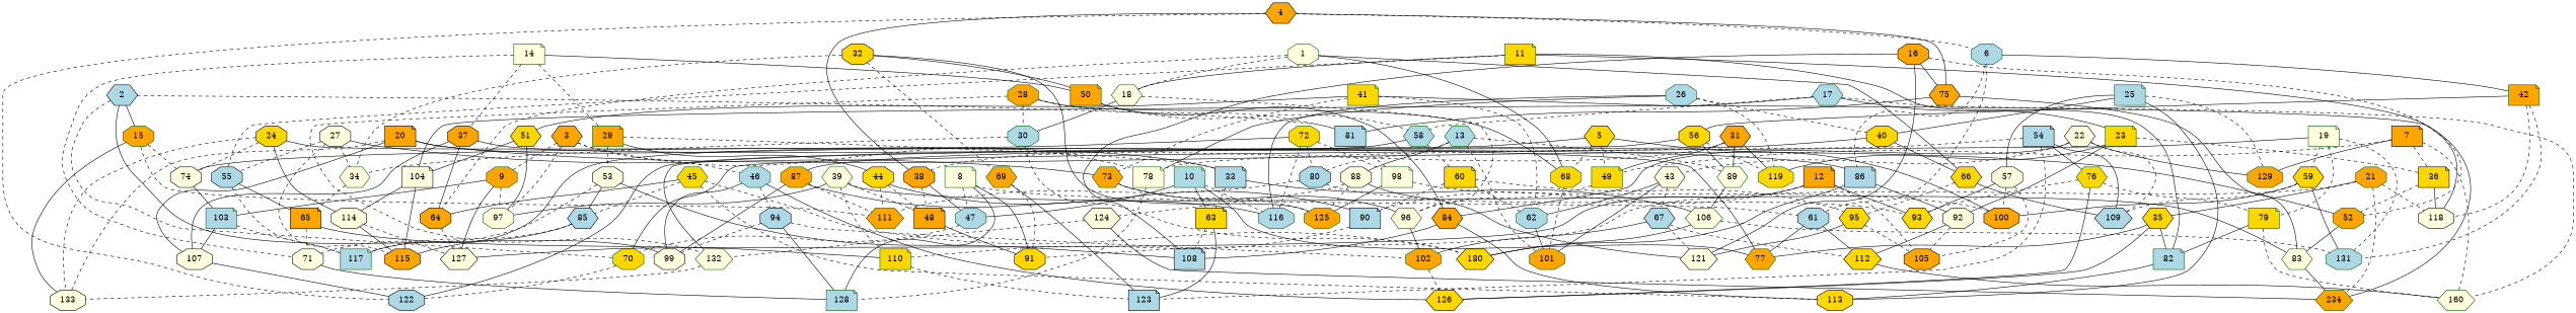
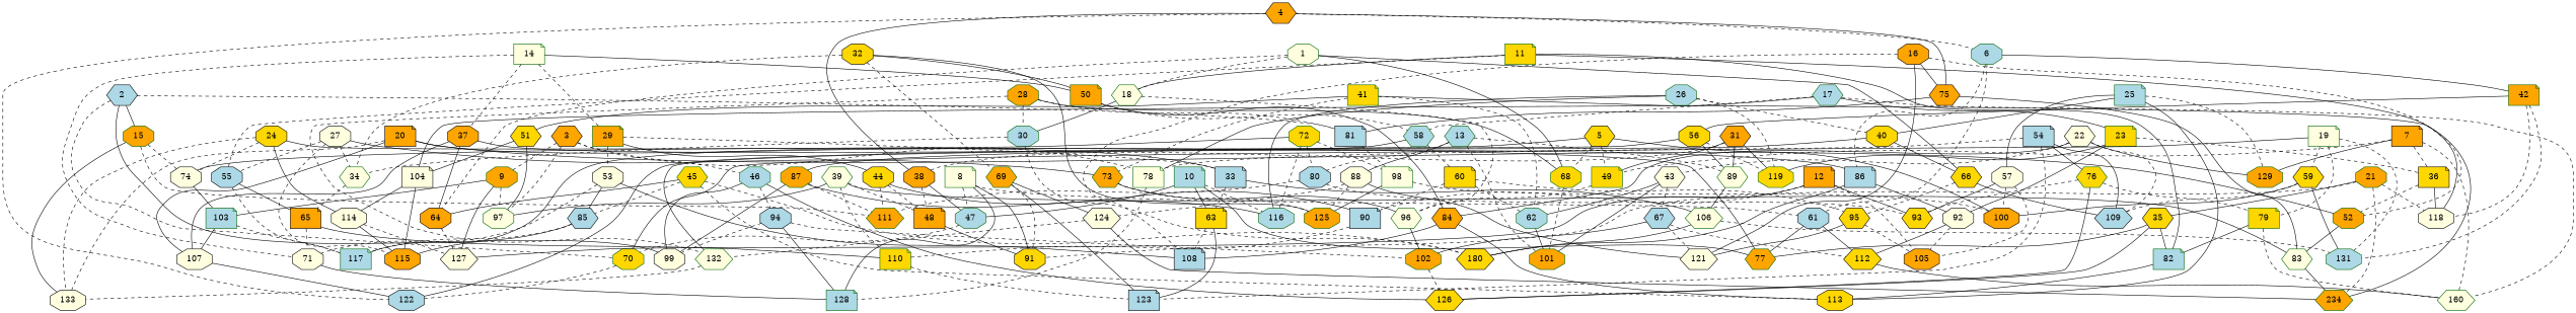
  graph {
    node [color=black fillcolor=orange shape=octagon style=filled]
    edge [style=solid]
    1 [color=darkgreen fillcolor=lightyellow]
    18 [color=darkgreen fillcolor=lightyellow shape=hexagon]
    64
    66 [fillcolor=gold shape=hexagon]
    68 [color=darkgreen fillcolor=gold]
    30 [color=darkgreen fillcolor=lightblue]
    96 [color=darkgreen fillcolor=lightyellow shape=hexagon]
    127 [fillcolor=lightyellow shape=hexagon]
    109 [fillcolor=lightblue shape=hexagon]
    95 [fillcolor=gold shape=hexagon]
    101 [color=darkgreen]
    2 [fillcolor=lightblue shape=hexagon]
    15 [color=darkgreen]
    70 [color=darkgreen fillcolor=gold]
    81 [fillcolor=lightblue shape=note]
    99 [fillcolor=lightyellow]
    74 [fillcolor=lightyellow]
    111 [color=darkgreen shape=hexagon]
    133 [fillcolor=lightyellow]
    122 [fillcolor=lightblue]
    98 [color=darkgreen fillcolor=lightyellow shape=note]
    3 [shape=hexagon]
    9 [color=darkgreen]
    46 [color=darkgreen fillcolor=lightblue]
    78 [color=darkgreen fillcolor=lightyellow shape=note]
    97 [color=darkgreen fillcolor=lightyellow]
    103 [color=darkgreen fillcolor=lightblue shape=note]
    126 [fillcolor=gold shape=hexagon]
    94 [fillcolor=lightblue]
    128 [color=darkgreen fillcolor=lightblue shape=note]
    4 [shape=hexagon]
    6 [color=darkgreen fillcolor=lightblue]
    38
    75 [shape=hexagon]
    42 [color=darkgreen shape=note]
    61 [fillcolor=lightblue]
    86 [fillcolor=lightblue shape=note]
    47 [color=darkgreen fillcolor=lightblue]
    48 [shape=note]
    83 [color=darkgreen fillcolor=lightyellow shape=hexagon]
    5 [fillcolor=gold shape=hexagon]
    49 [color=darkgreen fillcolor=gold shape=note]
    100
    118 [fillcolor=lightyellow]
    131 [color=darkgreen fillcolor=lightblue]
    56 [fillcolor=gold]
    77 [color=darkgreen shape=hexagon]
    112 [fillcolor=gold shape=hexagon]
    92 [fillcolor=lightyellow]
    n50 [fillcolor=gold label=180 shape=hexagon]
    7 [shape=note]
    36 [fillcolor=gold shape=note]
    129 [color=darkgreen]
    n54 [color=darkgreen fillcolor=lightyellow label=160 shape=hexagon]
    52 [color=darkgreen]
    8 [color=darkgreen fillcolor=lightyellow shape=note]
    91 [fillcolor=gold]
    107 [fillcolor=lightyellow]
    117 [color=darkgreen fillcolor=lightblue shape=note]
    10 [color=darkgreen fillcolor=lightblue shape=note]
    63 [fillcolor=gold shape=note]
    116 [color=darkgreen fillcolor=lightblue]
    108 [fillcolor=lightblue shape=note]
    123 [fillcolor=lightblue shape=note]
    11 [color=darkgreen fillcolor=gold shape=note]
    55 [fillcolor=lightblue]
    82 [color=darkgreen fillcolor=lightblue shape=note]
    65 [shape=note]
    113 [fillcolor=gold]
    12 [shape=note]
    90 [fillcolor=lightblue shape=note]
    93 [fillcolor=gold shape=hexagon]
    105
    110 [color=darkgreen fillcolor=gold shape=note]
    13 [color=darkgreen fillcolor=lightblue shape=hexagon]
    80 [fillcolor=lightblue]
    88 [fillcolor=lightyellow]
    89 [color=darkgreen fillcolor=lightyellow shape=hexagon]
    121 [fillcolor=lightyellow shape=hexagon]
    125 [color=darkgreen]
    124 [fillcolor=lightyellow shape=hexagon]
    106 [color=darkgreen fillcolor=lightyellow shape=hexagon]
    14 [color=darkgreen fillcolor=lightyellow shape=note]
    29 [color=darkgreen shape=note]
    37
    50 [color=darkgreen shape=note]
    71 [fillcolor=lightyellow]
    33 [fillcolor=lightblue shape=note]
    44 [fillcolor=gold]
    53 [fillcolor=lightyellow]
    58 [color=darkgreen fillcolor=lightblue shape=hexagon]
    84 [shape=hexagon]
    16
    17 [color=darkgreen fillcolor=lightblue shape=hexagon]
    23 [color=darkgreen fillcolor=gold shape=note]
    104 [fillcolor=lightyellow shape=note]
    119 [color=darkgreen fillcolor=gold]
    60 [fillcolor=gold shape=note]
    114 [fillcolor=lightyellow]
    115
    34 [color=darkgreen fillcolor=lightyellow shape=hexagon]
    102 [color=darkgreen]
    19 [color=darkgreen fillcolor=lightyellow shape=note]
    59 [fillcolor=gold shape=hexagon]
    79 [color=darkgreen fillcolor=gold shape=note]
    20 [shape=note]
    21 [color=darkgreen]
    35 [fillcolor=gold shape=hexagon]
    n109 [color=darkgreen label=234 shape=hexagon]
    22 [fillcolor=lightyellow shape=hexagon]
    43 [fillcolor=lightyellow shape=hexagon]
    62 [color=darkgreen fillcolor=lightblue]
    67 [fillcolor=lightblue shape=hexagon]
    24 [fillcolor=gold]
    25 [color=darkgreen fillcolor=lightblue shape=note]
    40 [fillcolor=gold]
    57 [fillcolor=lightyellow]
    87 [color=darkgreen]
    26 [color=darkgreen fillcolor=lightblue]
    27 [fillcolor=lightyellow]
    73 [color=darkgreen shape=hexagon]
    28 [color=darkgreen]
    132 [color=darkgreen fillcolor=lightyellow shape=hexagon]
    85 [fillcolor=lightblue shape=hexagon]
    31 [shape=hexagon]
    32 [fillcolor=gold]
    69 [color=darkgreen shape=hexagon]
    39 [color=darkgreen fillcolor=lightyellow shape=hexagon]
    41 [color=darkgreen fillcolor=gold shape=note]
    51 [fillcolor=gold shape=hexagon]
    45 [color=darkgreen fillcolor=gold shape=hexagon]
    54 [fillcolor=lightblue shape=note]
    76 [color=darkgreen fillcolor=gold shape=hexagon]
    72 [color=darkgreen fillcolor=gold]
    1 -- 18 [style=dashed]
    1 -- 64 [style=dashed]
    1 -- 66
    1 -- 68
    18 -- 30
    18 -- 96 [style=dashed]
    64 -- 127 [style=dashed]
    66 -- 109
    66 -- 95 [style=dashed]
    68 -- 101 [style=dashed]
    30 -- n50 [style=dashed]
    30 -- 34 [style=dashed]
    96 -- 102
    95 -- 105 [style=dashed]
    95 -- 121
    2 -- 15
    2 -- 70 [style=dashed]
    2 -- 81 [style=dashed]
    2 -- 99
    15 -- 74 [style=dashed]
    15 -- 111 [style=dashed]
    15 -- 133
    70 -- 122 [style=dashed]
    81 -- 98 [style=dashed]
    74 -- 103
    98 -- 100 [style=dashed]
    98 -- 125
    3 -- 9 [style=dashed]
    3 -- 46 [style=dashed]
    3 -- 78 [style=dashed]
    3 -- 97 [style=dashed]
    9 -- 127
    9 -- 97 [style=dashed]
    9 -- 103
    46 -- 99
    46 -- 126
    46 -- 94 [style=dashed]
    78 -- 128 [style=dashed]
    103 -- 107
    103 -- 117 [style=dashed]
    94 -- 99 [style=dashed]
    94 -- 128
    94 -- 102 [style=dashed]
    4 -- 122 [style=dashed]
    4 -- 6 [style=dashed]
    4 -- 38
    4 -- 75
    6 -- 42
    6 -- 61 [style=dashed]
    6 -- 86 [style=dashed]
    38 -- 47
    38 -- 48 [style=dashed]
    75 -- 81
    75 -- 83
    42 -- 118 [style=dashed]
    42 -- 131 [style=dashed]
    42 -- 56
    61 -- 77
    61 -- 112
    86 -- 92
    86 -- n50
    47 -- 70 [style=dashed]
    48 -- 91
    83 -- n109
    5 -- 68 [style=dashed]
    5 -- 122
    5 -- 49 [style=dashed]
    5 -- 100
    49 -- 96 [style=dashed]
    56 -- 89
    56 -- 119 [style=dashed]
    56 -- 132
    112 -- n54
    92 -- 112
    92 -- 105 [style=dashed]
    7 -- 49 [style=dashed]
    7 -- 36 [style=dashed]
    7 -- 129
    7 -- n54 [style=dashed]
    36 -- 118
    36 -- 52 [style=dashed]
    52 -- 83
    8 -- 128
    8 -- 61 [style=dashed]
    8 -- 47 [style=dashed]
    8 -- 91
    107 -- 122
    10 -- 47
    10 -- 77
    10 -- 63
    10 -- 116 [style=dashed]
    63 -- 108 [style=dashed]
    63 -- 123
    11 -- 18
    11 -- 118
    11 -- 55 [style=dashed]
    11 -- 82
    55 -- 117 [style=dashed]
    55 -- 65
    82 -- 113
    65 -- 110
    65 -- 71 [style=dashed]
    12 -- 127
    12 -- 90 [style=dashed]
    12 -- 93
    12 -- 105 [style=dashed]
    90 -- 110 [style=dashed]
    110 -- 123 [style=dashed]
    13 -- 101 [style=dashed]
    13 -- 80 [style=dashed]
    13 -- 88
    13 -- 89 [style=dashed]
    80 -- 111 [style=dashed]
    80 -- 93 [style=dashed]
    88 -- 121
    88 -- 125 [style=dashed]
    88 -- 124 [style=dashed]
    89 -- 106
    124 -- n109
    124 -- 132 [style=dashed]
    106 -- 131 [style=dashed]
    106 -- n50
    14 -- 29 [style=dashed]
    14 -- 37 [style=dashed]
    14 -- 50
    14 -- 71 [style=dashed]
    29 -- 33 [style=dashed]
    29 -- 44
    29 -- 53 [style=dashed]
    37 -- 64
    37 -- 86
    37 -- 107
    50 -- 58 [style=dashed]
    50 -- 84
    71 -- 128
    33 -- 63 [style=dashed]
    33 -- 106
    44 -- 111 [style=dashed]
    44 -- 48 [style=dashed]
    44 -- 90
    53 -- 108
    53 -- 71 [style=dashed]
    53 -- 85
    58 -- 117
    58 -- 60 [style=dashed]
    84 -- 108
    84 -- 113
    16 -- 75
    16 -- 52 [style=dashed]
-   16 -- 108
+   16 -- 108 [style=dashed]
    16 -- 121
    17 -- n54 [style=dashed]
    17 -- 58 [style=dashed]
    17 -- 23
    17 -- 104
    23 -- 92
    23 -- 36 [style=dashed]
    23 -- 119
    104 -- 114
    104 -- 115
    60 -- 95 [style=dashed]
    60 -- 90 [style=dashed]
    60 -- 62 [style=dashed]
    114 -- 127 [style=dashed]
    114 -- 115
    34 -- 65 [style=dashed]
    102 -- 126 [style=dashed]
    19 -- 70
    19 -- 131 [style=dashed]
    19 -- 59 [style=dashed]
    19 -- 79 [style=dashed]
    59 -- 109 [style=dashed]
    59 -- 100
    59 -- 131
    79 -- n54 [style=dashed]
    79 -- 82
    20 -- 133 [style=dashed]
    20 -- 52
    20 -- 107
    20 -- 33
    21 -- 118 [style=dashed]
    21 -- 91 [style=dashed]
    21 -- 35
    21 -- n109 [style=dashed]
    35 -- 126
    35 -- 77
    35 -- 82
    22 -- 109 [style=dashed]
    22 -- 129
    22 -- 84
    22 -- 43 [style=dashed]
    43 -- 101
    43 -- 62
    43 -- 67 [style=dashed]
    62 -- 101
    67 -- 112 [style=dashed]
    67 -- 121 [style=dashed]
    67 -- 102
    24 -- 74 [style=dashed]
    24 -- 133 [style=dashed]
    24 -- 77
    24 -- 114
    25 -- 129 [style=dashed]
    25 -- 113
    25 -- 40
    25 -- 57
    40 -- 66
    40 -- 87
    57 -- 100 [style=dashed]
    57 -- 93
    57 -- 105 [style=dashed]
    87 -- 99
    87 -- 111 [style=dashed]
    87 -- 116
    26 -- 78
    26 -- 116
    26 -- 119 [style=dashed]
    26 -- 40 [style=dashed]
    27 -- 55 [style=dashed]
    27 -- 115 [style=dashed]
    27 -- 34 [style=dashed]
    27 -- 73
    73 -- 96
    73 -- 125 [style=dashed]
    28 -- 68
    28 -- 30 [style=dashed]
    28 -- 81 [style=dashed]
    28 -- 132 [style=dashed]
    132 -- 133 [style=dashed]
    85 -- 117 [style=dashed]
    85 -- 115
    31 -- 38 [style=dashed]
    31 -- 49
    31 -- 89
    31 -- 119
    32 -- 125
    32 -- 50
    32 -- 34 [style=dashed]
    32 -- 69 [style=dashed]
    69 -- 91 [style=dashed]
    69 -- 123
+   69 -- 124
    39 -- 97
    39 -- 48 [style=dashed]
    39 -- 83
    39 -- 110 [style=dashed]
    41 -- n109
    41 -- 62 [style=dashed]
    41 -- 73 [style=dashed]
    41 -- 51
    51 -- 97
    51 -- 104
    45 -- 64
    45 -- n50 [style=dashed]
    45 -- 113 [style=dashed]
    45 -- 85 [style=dashed]
    54 -- 109
    54 -- 78 [style=dashed]
    54 -- 123 [style=dashed]
    54 -- 76
    76 -- 126
    76 -- 93 [style=dashed]
    76 -- 79 [style=dashed]
    72 -- 74
    72 -- 98 [style=dashed]
    72 -- 116 [style=dashed]
    72 -- 80 [style=dashed]
  }
